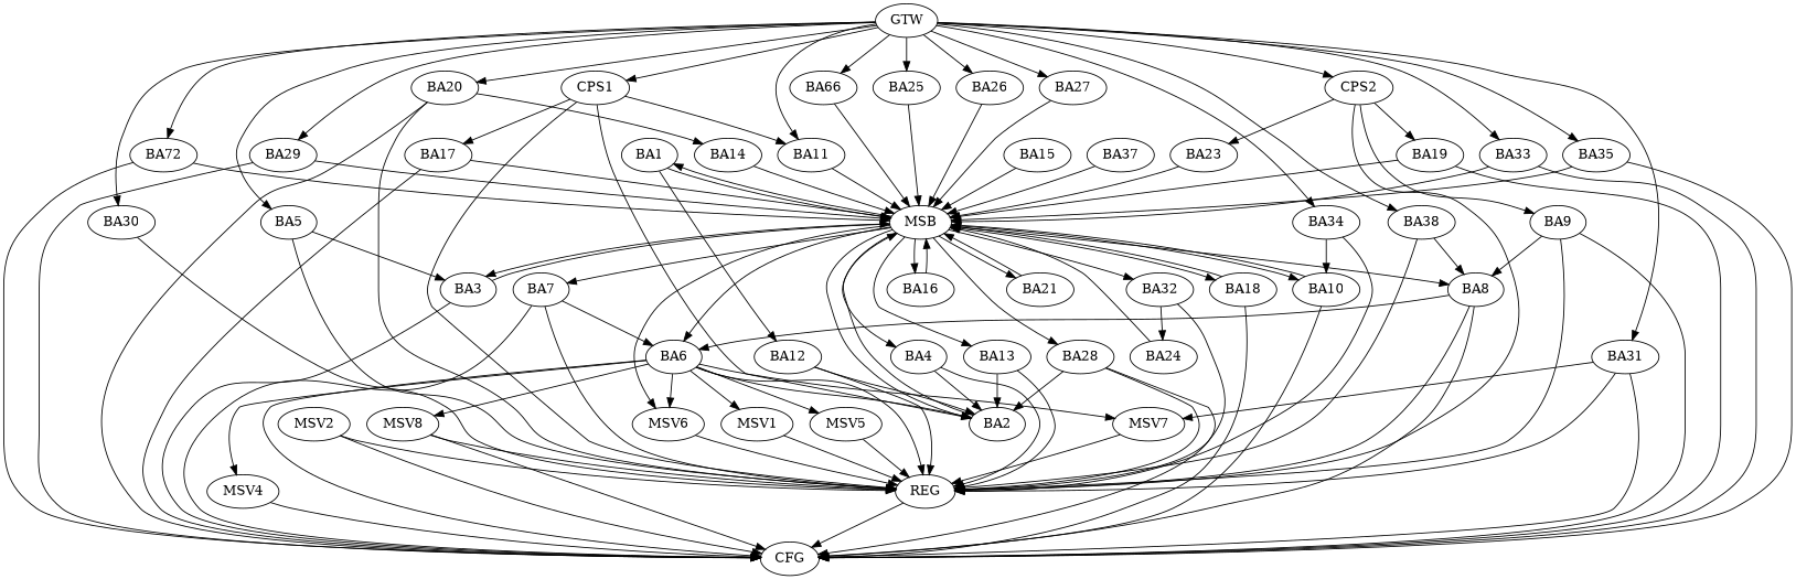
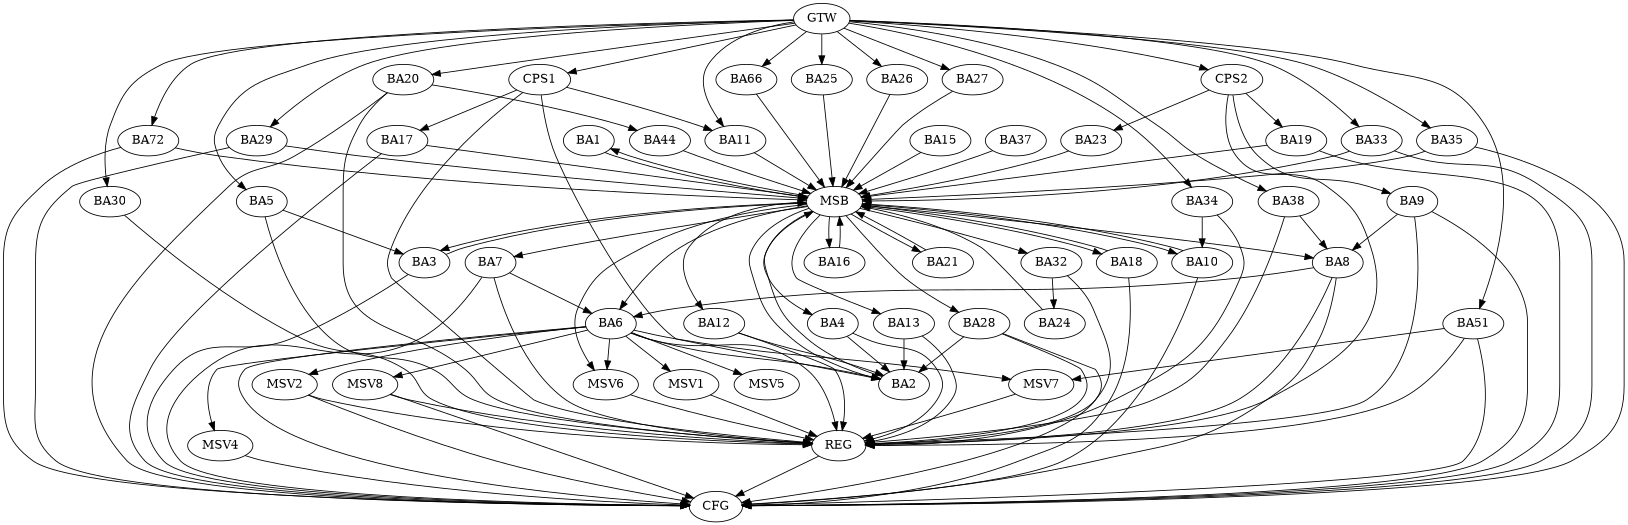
  strict digraph {
    n1 [label=BA1]
    n2 [label=MSB]
    n3 [label=BA2]
    n4 [label=BA3]
    n5 [label=BA4]
    n6 [label=BA6]
    n7 [label=MSV6]
    n8 [label=BA7]
    n9 [label=BA8]
    n10 [label=BA10]
    n11 [label=BA12]
    n12 [label=BA13]
    n13 [label=BA16]
    n14 [label=BA18]
    n15 [label=BA21]
    n16 [label=BA28]
    n17 [label=BA32]
    n18 [label=CFG]
    n19 [label=REG]
    n20 [label=BA5]
    n21 [label=MSV1]
    n22 [label=MSV2]
    n23 [label=MSV4]
    n24 [label=MSV5]
    n25 [label=MSV7]
    n26 [label=MSV8]
    n27 [label=BA9]
    n28 [label=BA11]
-   n29 [label=BA14]
+   n29 [label=BA44]
    n30 [label=BA15]
    n31 [label=BA17]
    n32 [label=BA19]
    n33 [label=BA20]
    n34 [label=BA72]
    n35 [label=BA23]
    n36 [label=BA24]
    n37 [label=BA25]
    n38 [label=BA26]
    n39 [label=BA27]
    n40 [label=BA29]
    n41 [label=BA30]
-   n42 [label=BA31]
+   n42 [label=BA51]
    n43 [label=BA33]
    n44 [label=BA34]
    n45 [label=BA35]
    n46 [label=BA66]
    n47 [label=BA37]
    n48 [label=BA38]
    n49 [label=CPS1]
    n50 [label=CPS2]
    n51 [label=GTW]
    n1 -> n2
    n2 -> n1
    n2 -> n3
    n2 -> n4
    n2 -> n5
    n2 -> n6
    n2 -> n7
    n2 -> n8
    n2 -> n9
    n2 -> n10
-   n1 -> n11
+   n2 -> n11
    n2 -> n12
    n2 -> n13
    n2 -> n14
    n2 -> n15
    n2 -> n16
    n2 -> n17
    n3 -> n2
    n4 -> n2
    n4 -> n18
    n5 -> n3
    n5 -> n19
    n6 -> n3
    n6 -> n7
    n6 -> n18
    n6 -> n19
    n6 -> n21
+   n6 -> n22
    n6 -> n23
    n6 -> n24
    n6 -> n25
    n6 -> n26
    n7 -> n19
    n8 -> n6
    n8 -> n18
    n8 -> n19
    n9 -> n6
    n9 -> n18
    n9 -> n19
    n10 -> n2
    n10 -> n18
    n11 -> n3
    n11 -> n19
    n12 -> n3
    n12 -> n19
    n13 -> n2
    n14 -> n2
    n14 -> n18
    n15 -> n2
    n16 -> n3
    n16 -> n18
    n16 -> n19
    n17 -> n19
    n17 -> n36
    n19 -> n18
    n20 -> n4
    n20 -> n19
    n21 -> n19
    n22 -> n18
    n22 -> n19
    n23 -> n18
-   n24 -> n19
    n25 -> n19
    n26 -> n18
    n26 -> n19
    n27 -> n9
    n27 -> n18
    n27 -> n19
    n28 -> n2
    n29 -> n2
    n30 -> n2
    n31 -> n2
    n31 -> n18
    n32 -> n2
    n32 -> n18
    n33 -> n18
    n33 -> n19
    n33 -> n29
    n34 -> n2
    n34 -> n18
    n35 -> n2
    n36 -> n2
    n37 -> n2
    n38 -> n2
    n39 -> n2
    n40 -> n2
    n40 -> n18
    n41 -> n19
    n42 -> n18
    n42 -> n19
    n42 -> n25
    n43 -> n2
    n43 -> n18
    n44 -> n10
    n44 -> n19
    n45 -> n2
    n45 -> n18
    n46 -> n2
    n47 -> n2
    n48 -> n9
    n48 -> n19
    n49 -> n3
    n49 -> n19
    n49 -> n28
    n49 -> n31
    n50 -> n19
    n50 -> n27
    n50 -> n32
    n50 -> n35
    n51 -> n20
    n51 -> n28
    n51 -> n33
    n51 -> n34
    n51 -> n37
    n51 -> n38
    n51 -> n39
    n51 -> n40
    n51 -> n41
    n51 -> n42
    n51 -> n43
    n51 -> n44
    n51 -> n45
    n51 -> n46
    n51 -> n48
    n51 -> n49
    n51 -> n50
  }
